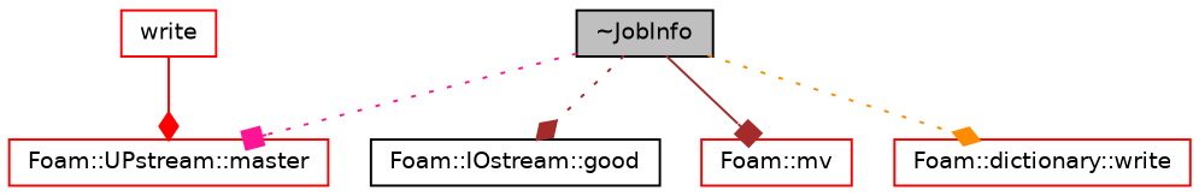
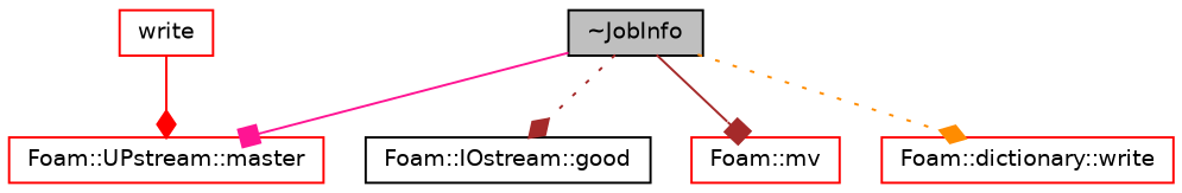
  digraph {
    rankdir=TB
    node [color=red fontname=Helvetica fontsize=10 shape=record]
    edge [arrowhead=diamond color=brown fontname=Helvetica fontsize=10 labelfontname=Helvetica labelfontsize=10 style=solid]
    n1 [color=black fillcolor=grey75 fontcolor=black height=0.2 label="~JobInfo" style=filled width=0.4]
    n2 [color=black height=0.2 label="Foam::IOstream::good" width=0.4]
    n3 [height=0.2 label="Foam::UPstream::master" width=0.4]
    n4 [height=0.2 label="Foam::mv" width=0.4]
    n5 [height=0.2 label="Foam::dictionary::write" width=0.4]
    n6 [height=0.2 label=write width=0.4]
    n1 -> n2 [style=dotted]
-   n1 -> n3 [arrowhead=box color=deeppink style=dotted]
+   n1 -> n3 [arrowhead=box color=deeppink]
    n1 -> n4 [arrowhead=box]
    n1 -> n5 [color=darkorange style=dotted]
    n6 -> n3 [color=red]
  }
